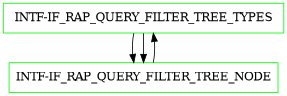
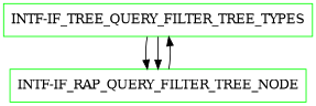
  digraph {
    fontname="DejaVu Serif"
    node [color=green shape=box fontname="DejaVu Serif"]
    edge [fontname="DejaVu Serif"]
-   "INTF-IF_RAP_QUERY_FILTER_TREE_TYPES"
+   "INTF-IF_RAP_QUERY_FILTER_TREE_TYPES" [label="INTF-IF_TREE_QUERY_FILTER_TREE_TYPES"]
    "INTF-IF_RAP_QUERY_FILTER_TREE_NODE"
    "INTF-IF_RAP_QUERY_FILTER_TREE_TYPES" -> "INTF-IF_RAP_QUERY_FILTER_TREE_NODE"
    "INTF-IF_RAP_QUERY_FILTER_TREE_TYPES" -> "INTF-IF_RAP_QUERY_FILTER_TREE_NODE"
    "INTF-IF_RAP_QUERY_FILTER_TREE_NODE" -> "INTF-IF_RAP_QUERY_FILTER_TREE_TYPES"
  }
